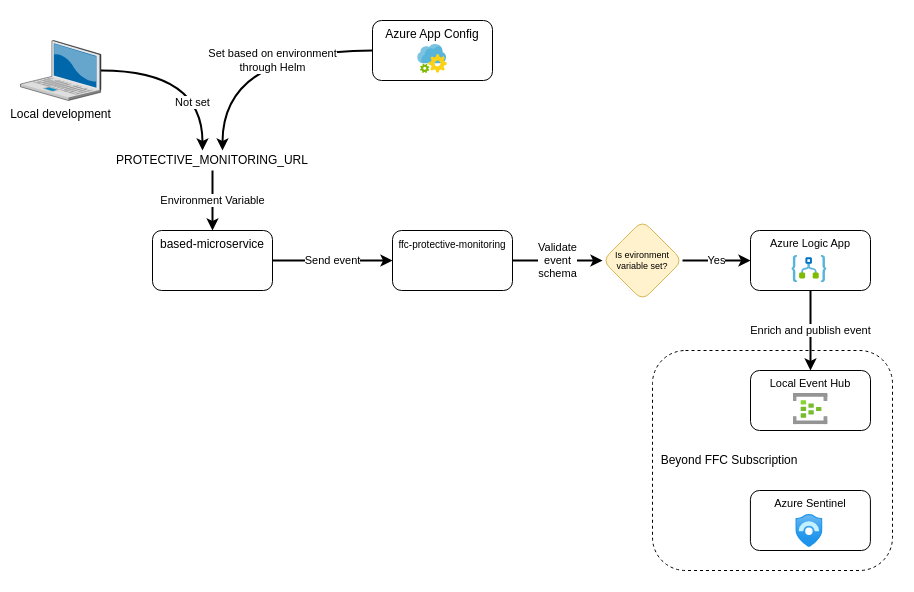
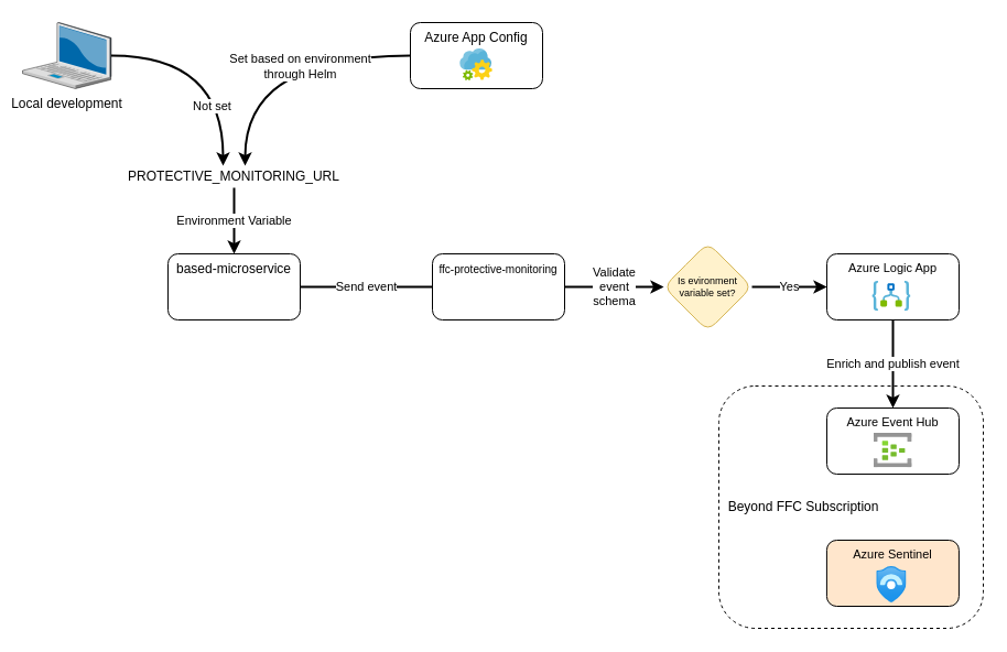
  <mxCell id="0" />
  <mxCell id="1" parent="0" />
  <mxCell id="2" value="&amp;nbsp; Beyond FFC Subscription" style="rounded=1;whiteSpace=wrap;html=1;align=left;dashed=1;" vertex="1" parent="1"><mxGeometry x="652" y="350" width="240" height="220" as="geometry" /></mxCell>
  <mxCell id="3" value="Validate&lt;br&gt;event&lt;br&gt;schema" style="edgeStyle=orthogonalEdgeStyle;curved=1;rounded=0;orthogonalLoop=1;jettySize=auto;html=1;strokeWidth=2;" parent="1" source="4" target="17" edge="1"><mxGeometry relative="1" as="geometry" /></mxCell>
  <mxCell id="4" value="&lt;font style=&quot;font-size: 10px&quot;&gt;ffc-protective-monitoring&lt;/font&gt;" style="rounded=1;whiteSpace=wrap;html=1;verticalAlign=top;" parent="1" vertex="1"><mxGeometry x="392" y="230" width="120" height="60" as="geometry" /></mxCell>
  <mxCell id="5" value="" style="shape=image;html=1;verticalAlign=top;verticalLabelPosition=bottom;labelBackgroundColor=#ffffff;imageAspect=0;aspect=fixed;image=https://cdn0.iconfinder.com/data/icons/logos-21/40/NPM-128.png" parent="1" vertex="1"><mxGeometry x="432" y="252" width="38" height="38" as="geometry" /></mxCell>
- <mxCell id="6" value="Send event" style="edgeStyle=orthogonalEdgeStyle;rounded=0;orthogonalLoop=1;jettySize=auto;html=1;entryX=0;entryY=0.5;entryDx=0;entryDy=0;strokeWidth=2;" parent="1" source="7" target="4" edge="1"><mxGeometry relative="1" as="geometry" /></mxCell>
+ <mxCell id="6" value="Send event" style="edgeStyle=orthogonalEdgeStyle;rounded=0;orthogonalLoop=1;jettySize=auto;html=1;entryX=0;entryY=0.5;entryDx=0;entryDy=0;strokeWidth=2;endArrow=none;" parent="1" source="7" target="4" edge="1"><mxGeometry relative="1" as="geometry" /></mxCell>
  <mxCell id="7" value="based-microservice" style="rounded=1;whiteSpace=wrap;html=1;verticalAlign=top;" parent="1" vertex="1"><mxGeometry x="152" y="230" width="120" height="60" as="geometry" /></mxCell>
  <mxCell id="8" value="" style="shape=image;html=1;verticalAlign=top;verticalLabelPosition=bottom;labelBackgroundColor=#ffffff;imageAspect=0;aspect=fixed;image=https://cdn4.iconfinder.com/data/icons/logos-and-brands/512/233_Node_Js_logo-128.png" parent="1" vertex="1"><mxGeometry x="198" y="255" width="28" height="28" as="geometry" /></mxCell>
  <mxCell id="9" value="Environment Variable" style="edgeStyle=orthogonalEdgeStyle;rounded=0;orthogonalLoop=1;jettySize=auto;html=1;entryX=0.5;entryY=0;entryDx=0;entryDy=0;strokeWidth=2;" parent="1" source="10" target="7" edge="1"><mxGeometry relative="1" as="geometry" /></mxCell>
  <mxCell id="10" value="PROTECTIVE_MONITORING_URL" style="text;html=1;strokeColor=none;fillColor=none;align=center;verticalAlign=middle;whiteSpace=wrap;rounded=0;" parent="1" vertex="1"><mxGeometry x="192" y="150" width="40" height="20" as="geometry" /></mxCell>
  <mxCell id="11" value="Not set" style="edgeStyle=orthogonalEdgeStyle;rounded=0;orthogonalLoop=1;jettySize=auto;html=1;entryX=0.25;entryY=0;entryDx=0;entryDy=0;strokeWidth=2;curved=1;" parent="1" source="12" target="10" edge="1"><mxGeometry x="0.472" y="-10" relative="1" as="geometry"><mxPoint as="offset" /></mxGeometry></mxCell>
- <mxCell id="12" value="Local development" style="verticalLabelPosition=bottom;aspect=fixed;html=1;verticalAlign=top;strokeColor=none;align=center;outlineConnect=0;shape=mxgraph.citrix.laptop_2;" parent="1" vertex="1"><mxGeometry x="20" y="40" width="80.46" height="60" as="geometry" /></mxCell>
+ <mxCell id="12" value="Local development" style="verticalLabelPosition=bottom;aspect=fixed;html=1;verticalAlign=top;strokeColor=none;align=center;outlineConnect=0;shape=mxgraph.citrix.laptop_2;" parent="1" vertex="1"><mxGeometry x="20" y="20" width="80.46" height="60" as="geometry" /></mxCell>
  <mxCell id="13" value="Set based on environment&lt;br&gt;through Helm" style="edgeStyle=orthogonalEdgeStyle;curved=1;rounded=0;orthogonalLoop=1;jettySize=auto;html=1;entryX=0.75;entryY=0;entryDx=0;entryDy=0;strokeWidth=2;" parent="1" source="14" target="10" edge="1"><mxGeometry x="-0.2" y="10" relative="1" as="geometry"><mxPoint as="offset" /></mxGeometry></mxCell>
  <mxCell id="14" value="Azure App Config" style="rounded=1;whiteSpace=wrap;html=1;verticalAlign=top;" parent="1" vertex="1"><mxGeometry x="372" y="20" width="120" height="60" as="geometry" /></mxCell>
  <mxCell id="15" value="" style="aspect=fixed;html=1;points=[];align=center;image;fontSize=12;image=img/lib/mscae/App_Configuration.svg;" parent="1" vertex="1"><mxGeometry x="417.2" y="44" width="29.59" height="29" as="geometry" /></mxCell>
  <mxCell id="16" value="Yes" style="edgeStyle=orthogonalEdgeStyle;curved=1;rounded=0;orthogonalLoop=1;jettySize=auto;html=1;strokeWidth=2;fontSize=11;" parent="1" source="17" target="19" edge="1"><mxGeometry relative="1" as="geometry"><mxPoint as="offset" /></mxGeometry></mxCell>
  <mxCell id="17" value="Is evironment variable set?" style="rhombus;whiteSpace=wrap;html=1;rounded=1;verticalAlign=middle;fontSize=9;fillColor=#fff2cc;strokeColor=#d6b656;" parent="1" vertex="1"><mxGeometry x="602" y="220" width="80" height="80" as="geometry" /></mxCell>
  <mxCell id="18" value="Enrich and publish event" style="edgeStyle=orthogonalEdgeStyle;curved=1;rounded=0;orthogonalLoop=1;jettySize=auto;html=1;strokeWidth=2;fontSize=11;" parent="1" source="19" target="21" edge="1"><mxGeometry relative="1" as="geometry" /></mxCell>
  <mxCell id="19" value="Azure Logic App" style="whiteSpace=wrap;html=1;rounded=1;fontSize=11;verticalAlign=top;" parent="1" vertex="1"><mxGeometry x="750" y="230" width="120" height="60" as="geometry" /></mxCell>
  <mxCell id="20" value="" style="aspect=fixed;html=1;points=[];align=center;image;fontSize=12;image=img/lib/mscae/Logic_Apps.svg;fillColor=none;" parent="1" vertex="1"><mxGeometry x="791.41" y="255" width="35" height="27.3" as="geometry" /></mxCell>
- <mxCell id="21" value="Local Event Hub" style="whiteSpace=wrap;html=1;rounded=1;fontSize=11;verticalAlign=top;" parent="1" vertex="1"><mxGeometry x="750" y="370" width="120" height="60" as="geometry" /></mxCell>
+ <mxCell id="21" value="Azure Event Hub" style="whiteSpace=wrap;html=1;rounded=1;fontSize=11;verticalAlign=top;" parent="1" vertex="1"><mxGeometry x="750" y="370" width="120" height="60" as="geometry" /></mxCell>
  <mxCell id="22" value="" style="aspect=fixed;html=1;points=[];align=center;image;fontSize=12;image=img/lib/azure2/analytics/Event_Hubs.svg;fillColor=none;" parent="1" vertex="1"><mxGeometry x="792.5" y="393" width="35" height="31.34" as="geometry" /></mxCell>
- <mxCell id="23" value="Azure Sentinel" style="whiteSpace=wrap;html=1;rounded=1;fontSize=11;verticalAlign=top;" vertex="1" parent="1"><mxGeometry x="749.91" y="490" width="120" height="60" as="geometry" /></mxCell>
+ <mxCell id="23" value="Azure Sentinel" style="whiteSpace=wrap;html=1;rounded=1;fontSize=11;verticalAlign=top;fillColor=#ffe6cc;" vertex="1" parent="1"><mxGeometry x="749.91" y="490" width="120" height="60" as="geometry" /></mxCell>
  <mxCell id="24" value="" style="aspect=fixed;html=1;points=[];align=center;image;fontSize=12;image=img/lib/azure2/security/Azure_Sentinel.svg;" vertex="1" parent="1"><mxGeometry x="795.32" y="514" width="27.17" height="33" as="geometry" /></mxCell>
